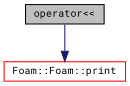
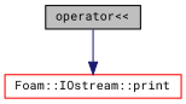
  digraph {
    rankdir=TB
    fontname="Roboto Mono"
    node [fontname="Roboto Mono" fontsize=10 shape=record]
    n1 [color=black fillcolor=grey75 fontcolor=black height=0.2 label="operator\<\<" style=filled width=0.4]
-   n2 [color=red height=0.2 label="Foam::Foam::print" width=0.4]
+   n2 [color=red height=0.2 label="Foam::IOstream::print" width=0.4]
    n1 -> n2 [color=midnightblue fontname="Roboto Mono" fontsize=10 labelfontname=FreeSans labelfontsize=10 style=solid]
  }
